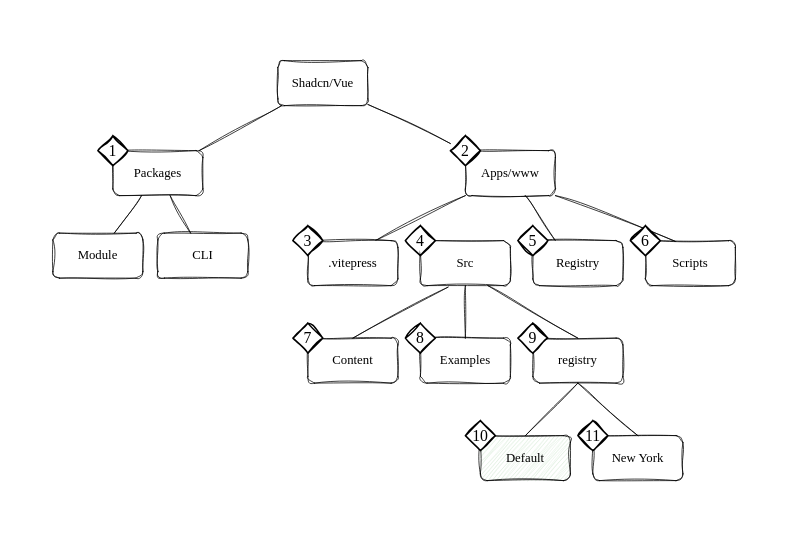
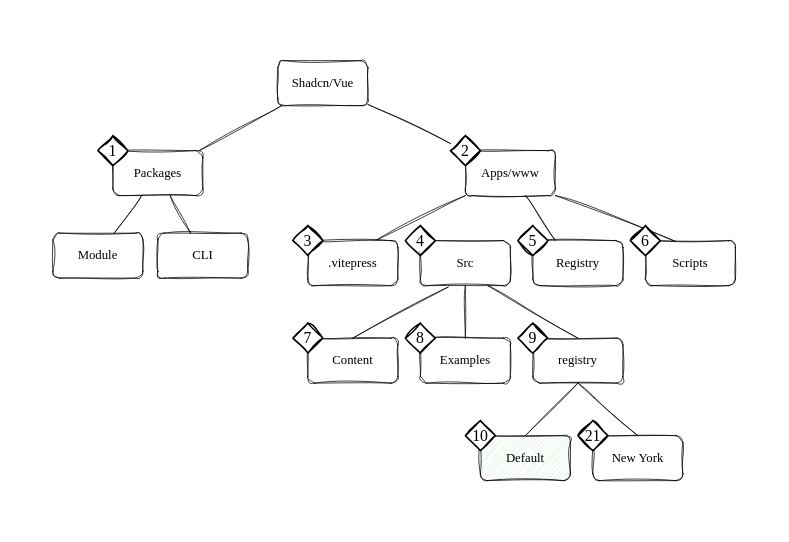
  <mxCell id="0" />
  <mxCell id="1" parent="0" />
  <mxCell id="2" value="" style="rounded=0;whiteSpace=wrap;html=1;fontColor=none;noLabel=1;strokeColor=none;fillColor=none;" vertex="1" parent="1"><mxGeometry x="20" y="20" width="1010" height="680" as="geometry" /></mxCell>
  <mxCell id="3" value="Shadcn/Vue" style="whiteSpace=wrap;html=1;rounded=1;shadow=0;labelBackgroundColor=none;strokeWidth=1;fontFamily=Garamond;fontSize=17;align=center;sketch=1;curveFitting=1;jiggle=2;" parent="1" vertex="1"><mxGeometry x="370" y="80" width="120" height="60" as="geometry" /></mxCell>
  <mxCell id="4" value="Packages" style="whiteSpace=wrap;html=1;rounded=1;shadow=0;labelBackgroundColor=none;strokeWidth=1;fontFamily=Garamond;fontSize=17;align=center;sketch=1;curveFitting=1;jiggle=2;" parent="1" vertex="1"><mxGeometry x="150" y="200" width="120" height="60" as="geometry" /></mxCell>
  <mxCell id="5" value="Apps/www" style="whiteSpace=wrap;html=1;rounded=1;shadow=0;labelBackgroundColor=none;strokeWidth=1;fontFamily=Garamond;fontSize=17;align=center;sketch=1;curveFitting=1;jiggle=2;" parent="1" vertex="1"><mxGeometry x="620" y="200" width="120" height="60" as="geometry" /></mxCell>
  <mxCell id="6" value="" style="rounded=0;html=1;labelBackgroundColor=none;startArrow=none;startFill=0;startSize=5;endArrow=none;endFill=0;endSize=5;jettySize=auto;orthogonalLoop=1;strokeWidth=1;fontFamily=Garamond;fontSize=17;sketch=1;curveFitting=1;jiggle=2;shadow=0;" parent="1" source="40" target="5" edge="1"><mxGeometry x="-0.3" y="13" relative="1" as="geometry"><mxPoint as="offset" /></mxGeometry></mxCell>
  <mxCell id="7" value="" style="rounded=0;html=1;labelBackgroundColor=none;startArrow=none;startFill=0;startSize=5;endArrow=none;endFill=0;endSize=5;jettySize=auto;orthogonalLoop=1;strokeWidth=1;fontFamily=Garamond;fontSize=17;sketch=1;curveFitting=1;jiggle=2;shadow=0;" parent="1" source="3" target="4" edge="1"><mxGeometry x="-0.359" y="-11" relative="1" as="geometry"><mxPoint as="offset" /></mxGeometry></mxCell>
  <mxCell id="8" value="Module" style="whiteSpace=wrap;html=1;rounded=1;shadow=0;labelBackgroundColor=none;strokeWidth=1;fontFamily=Garamond;fontSize=17;align=center;sketch=1;curveFitting=1;jiggle=2;" parent="1" vertex="1"><mxGeometry x="70" y="310" width="120" height="60" as="geometry" /></mxCell>
  <mxCell id="9" value="CLI" style="whiteSpace=wrap;html=1;rounded=1;shadow=0;labelBackgroundColor=none;strokeWidth=1;fontFamily=Garamond;fontSize=17;align=center;sketch=1;curveFitting=1;jiggle=2;" parent="1" vertex="1"><mxGeometry x="210" y="310" width="120" height="60" as="geometry" /></mxCell>
  <mxCell id="10" value="" style="rounded=0;html=1;labelBackgroundColor=none;startArrow=none;startFill=0;startSize=5;endArrow=none;endFill=0;endSize=5;jettySize=auto;orthogonalLoop=1;strokeWidth=1;fontFamily=Garamond;fontSize=17;sketch=1;curveFitting=1;jiggle=2;shadow=0;" parent="1" source="4" target="8" edge="1"><mxGeometry x="-0.2" y="-14" relative="1" as="geometry"><mxPoint as="offset" /></mxGeometry></mxCell>
  <mxCell id="11" value="" style="rounded=0;html=1;labelBackgroundColor=none;startArrow=none;startFill=0;startSize=5;endArrow=none;endFill=0;endSize=5;jettySize=auto;orthogonalLoop=1;strokeWidth=1;fontFamily=Garamond;fontSize=17;sketch=1;curveFitting=1;jiggle=2;shadow=0;" parent="1" source="4" target="9" edge="1"><mxGeometry x="-0.2" y="14" relative="1" as="geometry"><mxPoint as="offset" /></mxGeometry></mxCell>
  <mxCell id="12" value="" style="rounded=0;html=1;labelBackgroundColor=none;startArrow=none;startFill=0;startSize=5;endArrow=none;endFill=0;endSize=5;jettySize=auto;orthogonalLoop=1;strokeWidth=1;fontFamily=Garamond;fontSize=17;entryX=0.75;entryY=0;entryDx=0;entryDy=0;sketch=1;curveFitting=1;jiggle=2;shadow=0;" parent="1" source="5" target="15" edge="1"><mxGeometry x="-0.261" y="-13" relative="1" as="geometry"><mxPoint as="offset" /><mxPoint x="634.545" y="310" as="targetPoint" /></mxGeometry></mxCell>
  <mxCell id="13" value="" style="rounded=0;html=1;labelBackgroundColor=none;startArrow=none;startFill=0;startSize=5;endArrow=none;endFill=0;endSize=5;jettySize=auto;orthogonalLoop=1;strokeWidth=1;fontFamily=Garamond;fontSize=17;entryX=0.25;entryY=0;entryDx=0;entryDy=0;sketch=1;curveFitting=1;jiggle=2;shadow=0;" parent="1" source="5" target="14" edge="1"><mxGeometry x="-0.129" y="17" relative="1" as="geometry"><mxPoint as="offset" /><mxPoint x="772.727" y="310" as="targetPoint" /></mxGeometry></mxCell>
  <mxCell id="14" value="Registry" style="whiteSpace=wrap;html=1;rounded=1;shadow=0;labelBackgroundColor=none;strokeWidth=1;fontFamily=Garamond;fontSize=17;align=center;sketch=1;curveFitting=1;jiggle=2;" vertex="1" parent="1"><mxGeometry x="710" y="320" width="120" height="60" as="geometry" /></mxCell>
  <mxCell id="15" value=".vitepress" style="whiteSpace=wrap;html=1;rounded=1;shadow=0;labelBackgroundColor=none;strokeWidth=1;fontFamily=Garamond;fontSize=17;align=center;sketch=1;curveFitting=1;jiggle=2;" vertex="1" parent="1"><mxGeometry x="410" y="320" width="120" height="60" as="geometry" /></mxCell>
  <mxCell id="16" value="Scripts" style="whiteSpace=wrap;html=1;rounded=1;shadow=0;labelBackgroundColor=none;strokeWidth=1;fontFamily=Garamond;fontSize=17;align=center;sketch=1;curveFitting=1;jiggle=2;" vertex="1" parent="1"><mxGeometry x="860" y="320" width="120" height="60" as="geometry" /></mxCell>
  <mxCell id="17" value="Src" style="whiteSpace=wrap;html=1;rounded=1;shadow=0;labelBackgroundColor=none;strokeWidth=1;fontFamily=Garamond;fontSize=17;align=center;sketch=1;curveFitting=1;jiggle=2;" vertex="1" parent="1"><mxGeometry x="560" y="320" width="120" height="60" as="geometry" /></mxCell>
  <mxCell id="18" value="" style="rounded=0;html=1;labelBackgroundColor=none;startArrow=none;startFill=0;startSize=5;endArrow=none;endFill=0;endSize=5;jettySize=auto;orthogonalLoop=1;strokeWidth=1;fontFamily=Garamond;fontSize=17;entryX=0.333;entryY=0.017;entryDx=0;entryDy=0;exitX=1;exitY=1;exitDx=0;exitDy=0;entryPerimeter=0;sketch=1;curveFitting=1;jiggle=2;shadow=0;" edge="1" parent="1" source="5" target="16"><mxGeometry x="-0.129" y="17" relative="1" as="geometry"><mxPoint as="offset" /><mxPoint x="831" y="220" as="sourcePoint" /><mxPoint x="900" y="270" as="targetPoint" /></mxGeometry></mxCell>
  <mxCell id="19" value="Content" style="whiteSpace=wrap;html=1;rounded=1;shadow=0;labelBackgroundColor=none;strokeWidth=1;fontFamily=Garamond;fontSize=17;align=center;sketch=1;curveFitting=1;jiggle=2;" vertex="1" parent="1"><mxGeometry x="410" y="450" width="120" height="60" as="geometry" /></mxCell>
  <mxCell id="20" value="Examples" style="whiteSpace=wrap;html=1;rounded=1;shadow=0;labelBackgroundColor=none;strokeWidth=1;fontFamily=Garamond;fontSize=17;align=center;sketch=1;curveFitting=1;jiggle=2;" vertex="1" parent="1"><mxGeometry x="560" y="450" width="120" height="60" as="geometry" /></mxCell>
  <mxCell id="21" value="registry" style="whiteSpace=wrap;html=1;rounded=1;shadow=0;labelBackgroundColor=none;strokeWidth=1;fontFamily=Garamond;fontSize=17;align=center;sketch=1;curveFitting=1;jiggle=2;" vertex="1" parent="1"><mxGeometry x="710" y="450" width="120" height="60" as="geometry" /></mxCell>
  <mxCell id="22" value="" style="rounded=0;html=1;labelBackgroundColor=none;startArrow=none;startFill=0;startSize=5;endArrow=none;endFill=0;endSize=5;jettySize=auto;orthogonalLoop=1;strokeWidth=1;fontFamily=Garamond;fontSize=17;entryX=0.5;entryY=0;entryDx=0;entryDy=0;exitX=0.308;exitY=1.033;exitDx=0;exitDy=0;exitPerimeter=0;sketch=1;curveFitting=1;jiggle=2;shadow=0;" edge="1" parent="1" source="17" target="19"><mxGeometry x="-0.261" y="-13" relative="1" as="geometry"><mxPoint as="offset" /><mxPoint x="550" y="420" as="sourcePoint" /><mxPoint x="497" y="479" as="targetPoint" /></mxGeometry></mxCell>
  <mxCell id="23" value="" style="rounded=0;html=1;labelBackgroundColor=none;startArrow=none;startFill=0;startSize=5;endArrow=none;endFill=0;endSize=5;jettySize=auto;orthogonalLoop=1;strokeWidth=1;fontFamily=Garamond;fontSize=17;entryX=0.5;entryY=0;entryDx=0;entryDy=0;exitX=0.5;exitY=1;exitDx=0;exitDy=0;sketch=1;curveFitting=1;jiggle=2;shadow=0;" edge="1" parent="1" source="17" target="20"><mxGeometry x="-0.261" y="-13" relative="1" as="geometry"><mxPoint as="offset" /><mxPoint x="647" y="392" as="sourcePoint" /><mxPoint x="530" y="510" as="targetPoint" /></mxGeometry></mxCell>
  <mxCell id="24" value="" style="rounded=0;html=1;labelBackgroundColor=none;startArrow=none;startFill=0;startSize=5;endArrow=none;endFill=0;endSize=5;jettySize=auto;orthogonalLoop=1;strokeWidth=1;fontFamily=Garamond;fontSize=17;entryX=0.5;entryY=0;entryDx=0;entryDy=0;exitX=0.75;exitY=1;exitDx=0;exitDy=0;sketch=1;curveFitting=1;jiggle=2;shadow=0;" edge="1" parent="1" source="17" target="21"><mxGeometry x="-0.261" y="-13" relative="1" as="geometry"><mxPoint as="offset" /><mxPoint x="650" y="385" as="sourcePoint" /><mxPoint x="650" y="505" as="targetPoint" /></mxGeometry></mxCell>
  <mxCell id="25" value="Default" style="rounded=1;whiteSpace=wrap;html=1;fontFamily=Garamond;fontSize=17;sketch=1;curveFitting=1;jiggle=2;shadow=0;fillColor=#d5e8d4;" vertex="1" parent="1"><mxGeometry x="640" y="580" width="120" height="60" as="geometry" /></mxCell>
  <mxCell id="26" value="New York" style="rounded=1;whiteSpace=wrap;html=1;fontFamily=Garamond;fontSize=17;sketch=1;curveFitting=1;jiggle=2;shadow=0;" vertex="1" parent="1"><mxGeometry x="790" y="580" width="120" height="60" as="geometry" /></mxCell>
  <mxCell id="27" value="" style="rounded=0;html=1;labelBackgroundColor=none;startArrow=none;startFill=0;startSize=5;endArrow=none;endFill=0;endSize=5;jettySize=auto;orthogonalLoop=1;strokeWidth=1;fontFamily=Garamond;fontSize=17;entryX=0.5;entryY=0;entryDx=0;entryDy=0;exitX=0.5;exitY=1;exitDx=0;exitDy=0;sketch=1;curveFitting=1;jiggle=2;shadow=0;" edge="1" parent="1" source="21" target="25"><mxGeometry x="-0.261" y="-13" relative="1" as="geometry"><mxPoint as="offset" /><mxPoint x="720" y="620" as="sourcePoint" /><mxPoint x="520" y="768" as="targetPoint" /></mxGeometry></mxCell>
  <mxCell id="28" value="" style="rounded=0;html=1;labelBackgroundColor=none;startArrow=none;startFill=0;startSize=5;endArrow=none;endFill=0;endSize=5;jettySize=auto;orthogonalLoop=1;strokeWidth=1;fontFamily=Garamond;fontSize=17;entryX=0.5;entryY=0;entryDx=0;entryDy=0;exitX=0.5;exitY=1;exitDx=0;exitDy=0;sketch=1;curveFitting=1;jiggle=2;shadow=0;" edge="1" parent="1" source="21" target="26"><mxGeometry x="-0.261" y="-13" relative="1" as="geometry"><mxPoint as="offset" /><mxPoint x="780" y="620" as="sourcePoint" /><mxPoint x="740" y="770" as="targetPoint" /></mxGeometry></mxCell>
  <mxCell id="29" value="1" style="strokeWidth=2;html=1;shape=mxgraph.flowchart.decision;whiteSpace=wrap;sketch=1;curveFitting=1;jiggle=2;fontFamily=Garamond;fontSize=21;" vertex="1" parent="1"><mxGeometry x="130" y="180" width="40" height="40" as="geometry" /></mxCell>
  <mxCell id="30" value="3" style="strokeWidth=2;html=1;shape=mxgraph.flowchart.decision;whiteSpace=wrap;sketch=1;curveFitting=1;jiggle=2;fontFamily=Garamond;fontSize=21;" vertex="1" parent="1"><mxGeometry x="390" y="300" width="40" height="40" as="geometry" /></mxCell>
  <mxCell id="31" value="4" style="strokeWidth=2;html=1;shape=mxgraph.flowchart.decision;whiteSpace=wrap;sketch=1;curveFitting=1;jiggle=2;fontFamily=Garamond;fontSize=21;" vertex="1" parent="1"><mxGeometry x="540" y="300" width="40" height="40" as="geometry" /></mxCell>
  <mxCell id="32" value="5" style="strokeWidth=2;html=1;shape=mxgraph.flowchart.decision;whiteSpace=wrap;sketch=1;curveFitting=1;jiggle=2;fontFamily=Garamond;fontSize=21;" vertex="1" parent="1"><mxGeometry x="690" y="300" width="40" height="40" as="geometry" /></mxCell>
  <mxCell id="33" value="6" style="strokeWidth=2;html=1;shape=mxgraph.flowchart.decision;whiteSpace=wrap;sketch=1;curveFitting=1;jiggle=2;fontFamily=Garamond;fontSize=21;" vertex="1" parent="1"><mxGeometry x="840" y="300" width="40" height="40" as="geometry" /></mxCell>
  <mxCell id="34" value="7" style="strokeWidth=2;html=1;shape=mxgraph.flowchart.decision;whiteSpace=wrap;sketch=1;curveFitting=1;jiggle=2;fontFamily=Garamond;fontSize=21;" vertex="1" parent="1"><mxGeometry x="390" y="430" width="40" height="40" as="geometry" /></mxCell>
  <mxCell id="35" value="8" style="strokeWidth=2;html=1;shape=mxgraph.flowchart.decision;whiteSpace=wrap;sketch=1;curveFitting=1;jiggle=2;fontFamily=Garamond;fontSize=21;" vertex="1" parent="1"><mxGeometry x="540" y="430" width="40" height="40" as="geometry" /></mxCell>
  <mxCell id="36" value="9" style="strokeWidth=2;html=1;shape=mxgraph.flowchart.decision;whiteSpace=wrap;sketch=1;curveFitting=1;jiggle=2;fontFamily=Garamond;fontSize=21;" vertex="1" parent="1"><mxGeometry x="690" y="430" width="40" height="40" as="geometry" /></mxCell>
  <mxCell id="37" value="10" style="strokeWidth=2;html=1;shape=mxgraph.flowchart.decision;whiteSpace=wrap;sketch=1;curveFitting=1;jiggle=2;fontFamily=Garamond;fontSize=21;" vertex="1" parent="1"><mxGeometry x="620" y="560" width="40" height="40" as="geometry" /></mxCell>
- <mxCell id="38" value="11" style="strokeWidth=2;html=1;shape=mxgraph.flowchart.decision;whiteSpace=wrap;sketch=1;curveFitting=1;jiggle=2;fontFamily=Garamond;fontSize=21;" vertex="1" parent="1"><mxGeometry x="770" y="560" width="40" height="40" as="geometry" /></mxCell>
+ <mxCell id="38" value="21" style="strokeWidth=2;html=1;shape=mxgraph.flowchart.decision;whiteSpace=wrap;sketch=1;curveFitting=1;jiggle=2;fontFamily=Garamond;fontSize=21;" vertex="1" parent="1"><mxGeometry x="770" y="560" width="40" height="40" as="geometry" /></mxCell>
  <mxCell id="39" value="" style="rounded=0;html=1;labelBackgroundColor=none;startArrow=none;startFill=0;startSize=5;endArrow=none;endFill=0;endSize=5;jettySize=auto;orthogonalLoop=1;strokeWidth=1;fontFamily=Garamond;fontSize=17;sketch=1;curveFitting=1;jiggle=2;shadow=0;" edge="1" parent="1" source="3" target="40"><mxGeometry x="-0.3" y="13" relative="1" as="geometry"><mxPoint as="offset" /><mxPoint x="490" y="139" as="sourcePoint" /><mxPoint x="620" y="201" as="targetPoint" /></mxGeometry></mxCell>
  <mxCell id="40" value="2" style="strokeWidth=2;html=1;shape=mxgraph.flowchart.decision;whiteSpace=wrap;sketch=1;curveFitting=1;jiggle=2;fontFamily=Garamond;fontSize=21;" vertex="1" parent="1"><mxGeometry x="600" y="180" width="40" height="40" as="geometry" /></mxCell>
